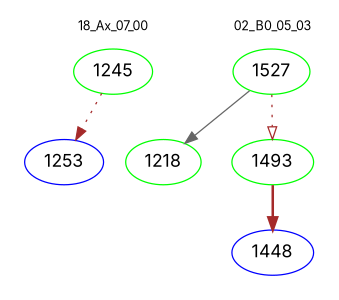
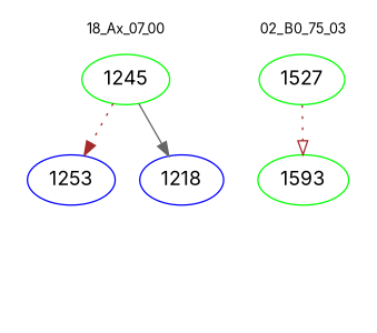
  digraph {
    fontname=Inter
    node [color=green fontname=Inter]
    edge [arrowhead=normal color=brown fontname=Inter style=dotted]
    n1 [label=1245]
-   n2 [label=1218]
+   n2 [color=blue label=1218]
    n3 [color=blue label=1253]
-   n4 [label=1493]
-   n5 [color=blue label=1448]
+   n4 [label=1593]
    n6 [label=1527]
    subgraph cluster_1 {
      color=white
      fontsize=10
      label="18_Ax_07_00"
      n1
      n2
      n3
    }
    subgraph cluster_2 {
      color=white
      fontsize=10
-     label="02_B0_05_03"
+     label="02_B0_75_03"
      n4
-     n5
      n6
    }
-   n6 -> n2 [color=gray40 style=solid]
+   n1 -> n2 [color=gray40 style=solid]
    n1 -> n3
-   n4 -> n5 [style=bold]
    n6 -> n4 [arrowhead=onormal]
  }
